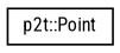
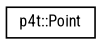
  digraph {
    rankdir=LR
    fontname="Roboto Condensed"
-   n1 [color=black fillcolor=white fontname="Roboto Condensed" fontsize=10 height=0.2 label="p2t::Point" shape=record style=filled width=0.4]
+   n1 [color=black fillcolor=white fontname="Roboto Condensed" fontsize=10 height=0.2 label="p4t::Point" shape=record style=filled width=0.4]
  }
